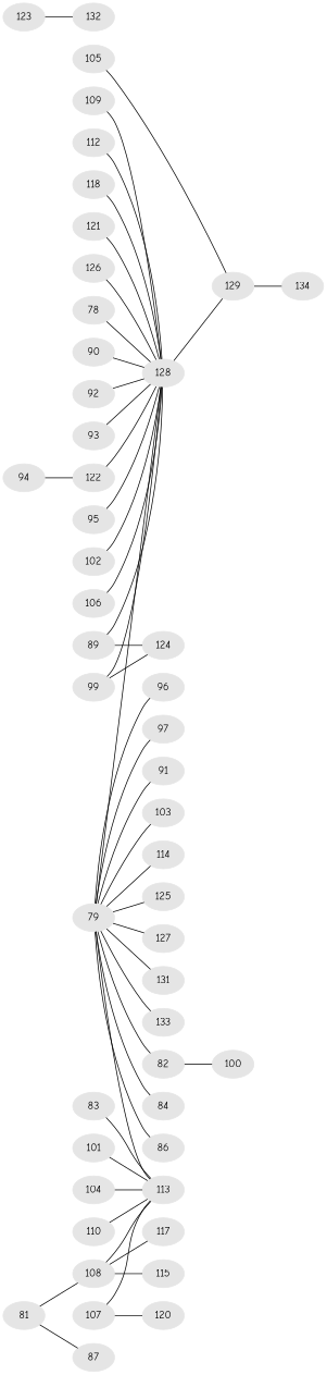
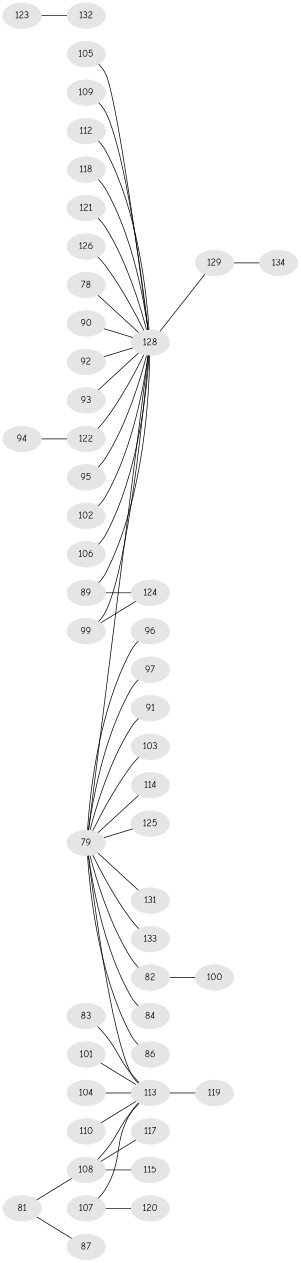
  graph {
    fontname="Comic Neue"
    rankdir=LR
    node [color=gray90 fontname="Comic Neue" style=filled]
    edge [fontname="Comic Neue"]
    128 [super="+67+48+49+52+59+116+55+62+80+46+54+57+75+60+63+65+58+68+77+70+88+72"]
    129
    78
    79 [super="+44+33+69+66+40+41+61"]
    82
    84
    86
    96
    97
    n10 [label=91]
    103
    113 [super="+7+23+22+24+42+73+74+91"]
    114
    125
-   127
    131
    133
    100
+   119
    81 [super="+29"]
    87
    108 [super="+56+45+51"]
    115
    117
    83
    89
    124
    90
    92
    93
    122 [super="+53"]
    94
    95
    99
    123
    132
    101
    102
    104
    105
    106
    107
    120
    109
    110
    112
    118
    121
    126
    134
    128 -- 129
    129 -- 134
    78 -- 128
    79 -- 128
    79 -- 82
    79 -- 84
    79 -- 86
    79 -- 96
    79 -- 97
    79 -- n10
    79 -- 103
    79 -- 113
    79 -- 114
    79 -- 125
-   79 -- 127
    79 -- 131
    79 -- 133
    82 -- 100
+   113 -- 119
    81 -- 87
    81 -- 108
    108 -- 113
    108 -- 115
    108 -- 117
    83 -- 113
    89 -- 128
    89 -- 124
    90 -- 128
    92 -- 128
    93 -- 128
    122 -- 128
    94 -- 122
    95 -- 128
    99 -- 128
    99 -- 124
    123 -- 132
    101 -- 113
    102 -- 128
    104 -- 113
-   105 -- 129
+   105 -- 128
    106 -- 128
    107 -- 113
    107 -- 120
    109 -- 128
    110 -- 113
    112 -- 128
    118 -- 128
    121 -- 128
    126 -- 128
  }
